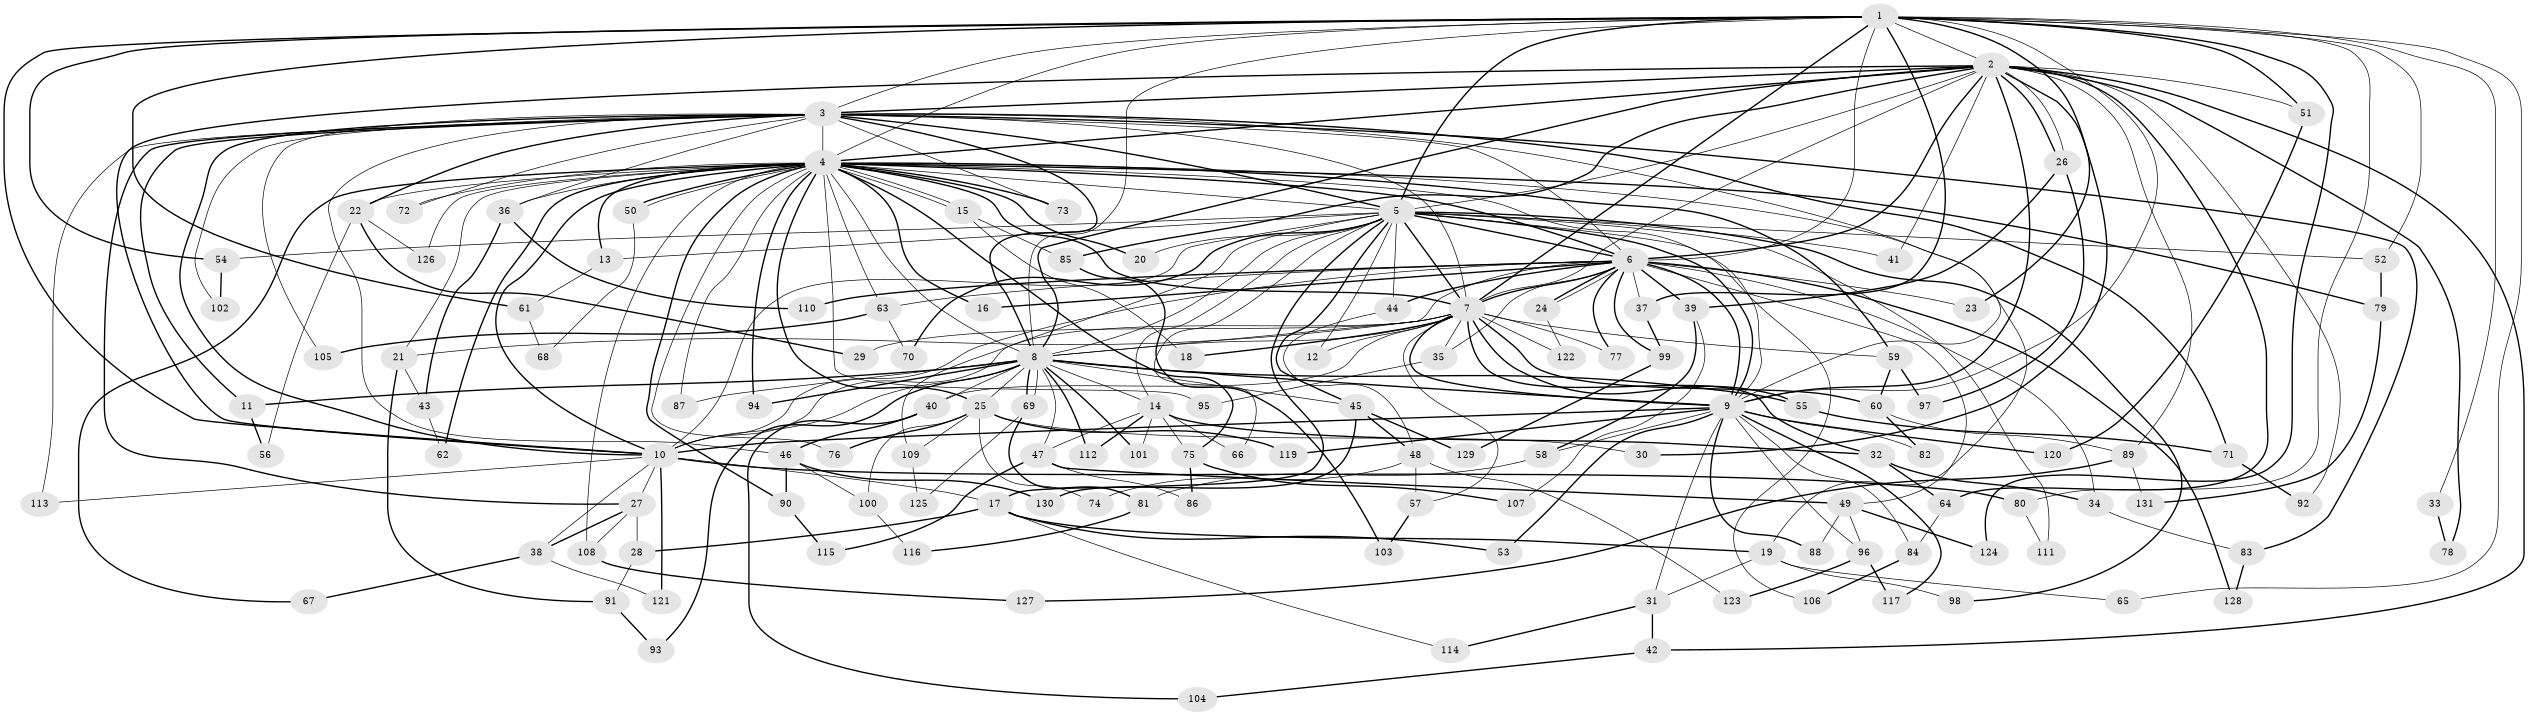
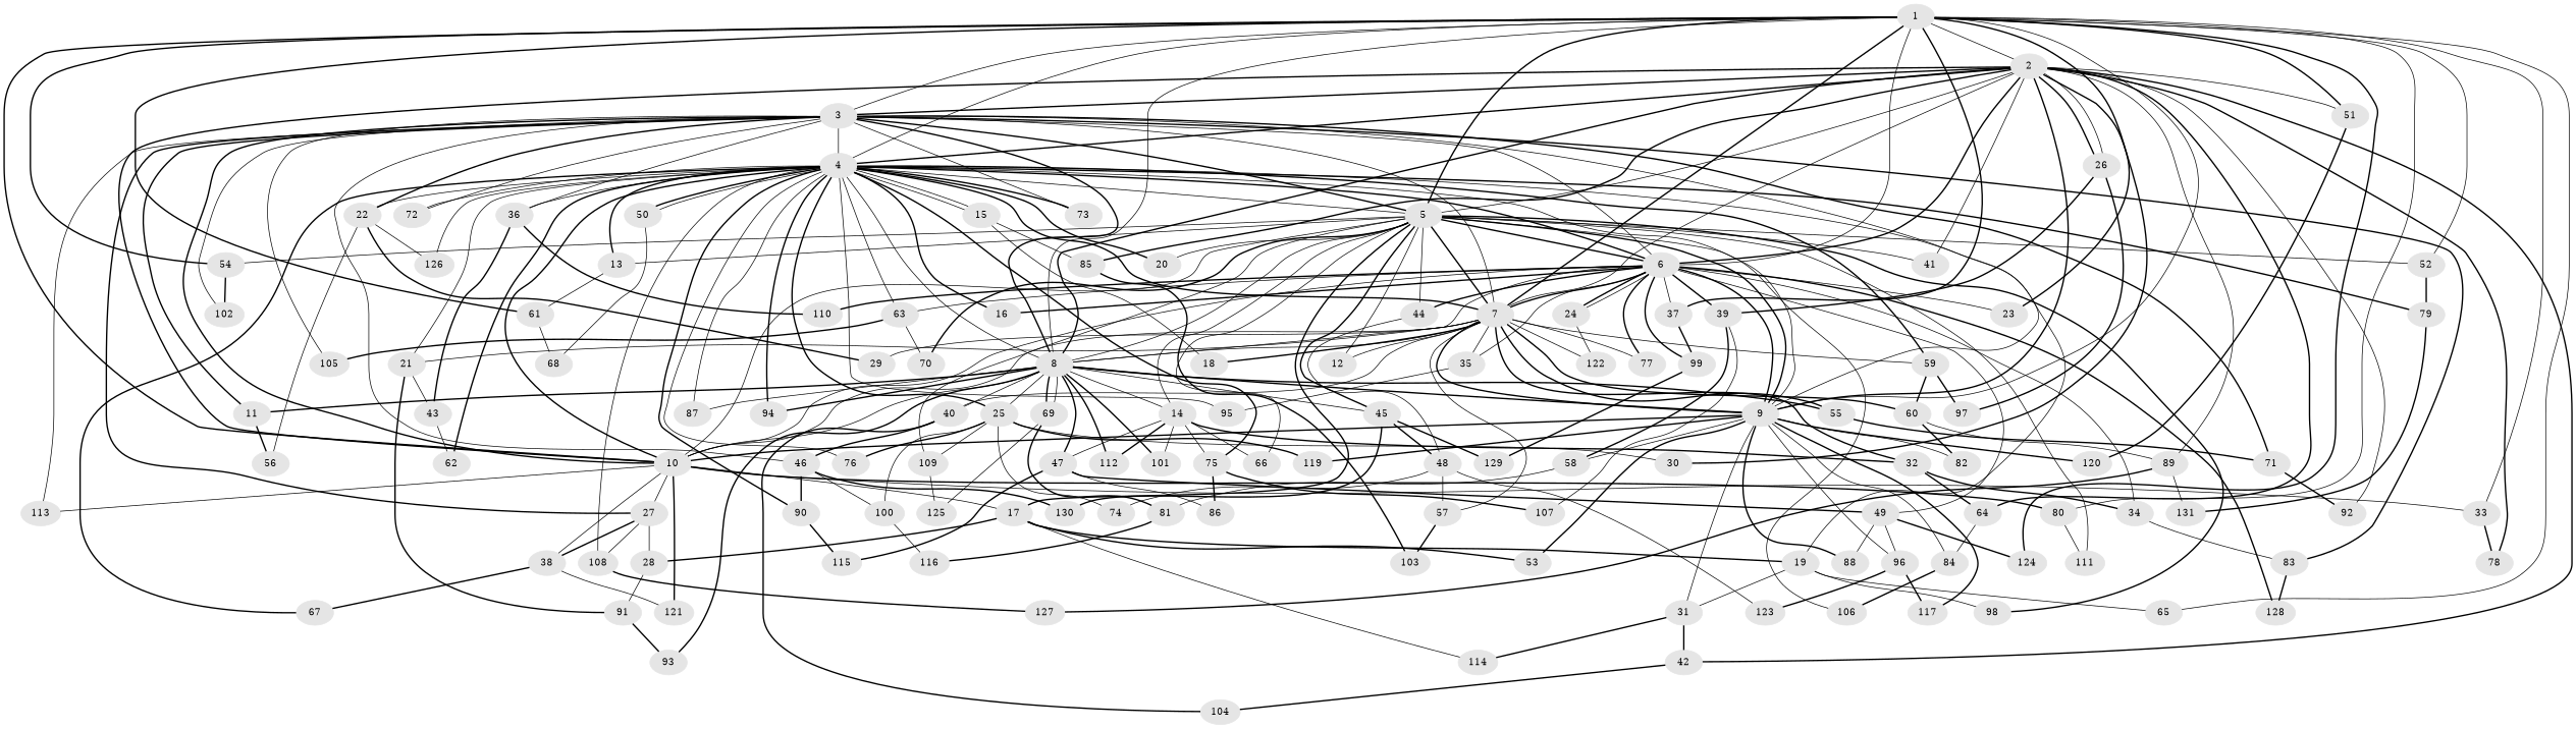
  graph {
    node [color=gray90 style=filled]
    edge [style=bold]
    1
    2
    3
    4
    5
    6
    7
    8
    9
    10
    23
    33
    37
    51
    52
    54
    61
    65
    80
    124
    26
    30
    41
    42
    64
    78
    85
    89
    92
    11
    22
    27
    36
    46
    71
    72
    73
    83
    102
    105
    113
    13
    15
    16
    19
    20
    21
    25
    50
    59
    62
    63
    67
    75
    76
    79
    87
    90
    94
    95
    108
    126
    12
    14
    17
    44
    45
    66
    70
    98
    106
    109
    111
    24
    34
    35
    39
    49
    77
    99
    110
    128
    18
    29
    32
    40
    55
    57
    60
    122
    47
    69
    93
    101
    112
    31
    53
    58
    82
    84
    88
    96
    117
    119
    120
    38
    121
    68
    97
    104
    103
    131
    127
    56
    28
    43
    100
    130
    91
    74
    107
    86
    115
    114
    48
    129
    125
    81
    123
    116
    1 -- 2 [style=solid]
    1 -- 3 [style=solid]
    1 -- 4 [style=solid]
    1 -- 5
    1 -- 6 [style=solid]
    1 -- 7
    1 -- 8 [style=solid]
    1 -- 9 [style=solid]
    1 -- 10
    1 -- 23
    1 -- 33 [style=solid]
    1 -- 37
    1 -- 51
    1 -- 52 [style=solid]
    1 -- 54
    1 -- 61
    1 -- 65 [style=solid]
    1 -- 80 [style=solid]
    1 -- 124
    2 -- 3
    2 -- 4
    2 -- 5 [style=solid]
    2 -- 6
    2 -- 7 [style=solid]
    2 -- 8
    2 -- 9
    2 -- 10
    2 -- 51 [style=solid]
    2 -- 26
    2 -- 26 [style=solid]
    2 -- 30
    2 -- 41 [style=solid]
    2 -- 42
    2 -- 64
    2 -- 78
    2 -- 85
    2 -- 89 [style=solid]
    2 -- 92 [style=solid]
    3 -- 4 [style=solid]
    3 -- 5
    3 -- 6 [style=solid]
    3 -- 7 [style=solid]
    3 -- 8
    3 -- 9 [style=solid]
    3 -- 10
    3 -- 11
    3 -- 22
    3 -- 27
    3 -- 36 [style=solid]
    3 -- 46 [style=solid]
    3 -- 71
    3 -- 72 [style=solid]
    3 -- 73 [style=solid]
    3 -- 83
    3 -- 102 [style=solid]
    3 -- 105 [style=solid]
    3 -- 113 [style=solid]
    4 -- 5 [style=solid]
    4 -- 6
    4 -- 7
    4 -- 8 [style=solid]
    4 -- 9 [style=solid]
    4 -- 10
    4 -- 22 [style=solid]
    4 -- 36 [style=solid]
    4 -- 72 [style=solid]
    4 -- 73
    4 -- 13
    4 -- 15 [style=solid]
    4 -- 15 [style=solid]
    4 -- 16
    4 -- 19 [style=solid]
    4 -- 20
    4 -- 21 [style=solid]
    4 -- 25
    4 -- 50
    4 -- 50 [style=solid]
    4 -- 59
    4 -- 62
    4 -- 63 [style=solid]
    4 -- 67
    4 -- 75
    4 -- 76 [style=solid]
    4 -- 79
    4 -- 87 [style=solid]
    4 -- 90
    4 -- 94
    4 -- 95 [style=solid]
    4 -- 108 [style=solid]
    4 -- 126 [style=solid]
    5 -- 6
    5 -- 7
    5 -- 8 [style=solid]
    5 -- 9
    5 -- 10 [style=solid]
    5 -- 52 [style=solid]
    5 -- 54 [style=solid]
    5 -- 41 [style=solid]
    5 -- 13 [style=solid]
    5 -- 20 [style=solid]
    5 -- 12 [style=solid]
    5 -- 14 [style=solid]
    5 -- 17
    5 -- 44 [style=solid]
    5 -- 45
    5 -- 66 [style=solid]
    5 -- 70
    5 -- 98
    5 -- 106 [style=solid]
    5 -- 109 [style=solid]
    5 -- 111 [style=solid]
    6 -- 7
    6 -- 8 [style=solid]
    6 -- 9
    6 -- 10 [style=solid]
    6 -- 23 [style=solid]
    6 -- 37 [style=solid]
    6 -- 16
    6 -- 63 [style=solid]
    6 -- 44
    6 -- 24
    6 -- 24 [style=solid]
    6 -- 34 [style=solid]
    6 -- 35 [style=solid]
    6 -- 39
    6 -- 49 [style=solid]
    6 -- 77
    6 -- 99
    6 -- 110
    6 -- 128
    7 -- 8 [style=solid]
    7 -- 9
    7 -- 10 [style=solid]
    7 -- 21 [style=solid]
    7 -- 59 [style=solid]
    7 -- 12 [style=solid]
    7 -- 35 [style=solid]
    7 -- 77 [style=solid]
    7 -- 18
    7 -- 29 [style=solid]
    7 -- 32
    7 -- 40 [style=solid]
    7 -- 55
    7 -- 57 [style=solid]
    7 -- 60
    7 -- 122 [style=solid]
    8 -- 9
    8 -- 10 [style=solid]
    8 -- 11
    8 -- 25 [style=solid]
    8 -- 87 [style=solid]
    8 -- 94
    8 -- 14 [style=solid]
    8 -- 45 [style=solid]
    8 -- 40 [style=solid]
    8 -- 55
-   8 -- 47 [style=solid]
+   8 -- 47
    8 -- 69
    8 -- 69 [style=solid]
    8 -- 93
    8 -- 101
    8 -- 112
    9 -- 10
    9 -- 31 [style=solid]
    9 -- 53
    9 -- 58 [style=solid]
    9 -- 82 [style=solid]
    9 -- 84 [style=solid]
    9 -- 88
    9 -- 96 [style=solid]
    9 -- 117
    9 -- 119
    9 -- 120
+   10 -- 33 [style=solid]
    10 -- 80
    10 -- 27 [style=solid]
    10 -- 113 [style=solid]
    10 -- 17 [style=solid]
    10 -- 38 [style=solid]
    10 -- 121
    33 -- 78
    37 -- 99
    51 -- 120
    52 -- 79
    54 -- 102
    61 -- 68 [style=solid]
    80 -- 111 [style=solid]
    26 -- 39
    26 -- 97
    42 -- 104
    64 -- 84 [style=solid]
    85 -- 103
    89 -- 131 [style=solid]
    89 -- 127
    11 -- 56
    22 -- 126 [style=solid]
    22 -- 29
    22 -- 56 [style=solid]
    27 -- 108 [style=solid]
    27 -- 38
    27 -- 28 [style=solid]
    36 -- 110
    36 -- 43
    46 -- 90
    46 -- 100 [style=solid]
    46 -- 130
    71 -- 92
    83 -- 128
    13 -- 61 [style=solid]
    15 -- 85 [style=solid]
    15 -- 18 [style=solid]
    19 -- 65 [style=solid]
    19 -- 98 [style=solid]
    19 -- 31 [style=solid]
    21 -- 43 [style=solid]
    21 -- 91
    25 -- 30 [style=solid]
    25 -- 76
    25 -- 109 [style=solid]
    25 -- 119
    25 -- 100 [style=solid]
    25 -- 74 [style=solid]
    50 -- 68 [style=solid]
    59 -- 60
    59 -- 97
    63 -- 105
    63 -- 70 [style=solid]
    75 -- 107
    75 -- 86
    79 -- 131
    90 -- 115
    108 -- 127
    14 -- 75 [style=solid]
    14 -- 66 [style=solid]
    14 -- 32
    14 -- 47 [style=solid]
    14 -- 101 [style=solid]
    14 -- 112
    17 -- 19
    17 -- 53
    17 -- 28
    17 -- 114 [style=solid]
    44 -- 48 [style=solid]
    45 -- 130
    45 -- 48
    45 -- 129
    109 -- 125 [style=solid]
    24 -- 122 [style=solid]
    34 -- 83 [style=solid]
    35 -- 95 [style=solid]
    39 -- 58
    39 -- 107 [style=solid]
    49 -- 124
    49 -- 88 [style=solid]
    49 -- 96 [style=solid]
    99 -- 129
    32 -- 64
    32 -- 34
    40 -- 46
    40 -- 104
    55 -- 71
    57 -- 103
    60 -- 89 [style=solid]
    60 -- 82
    47 -- 49
    47 -- 86 [style=solid]
    47 -- 115
    69 -- 125 [style=solid]
    69 -- 81
    31 -- 42
    31 -- 114
    58 -- 81 [style=solid]
    84 -- 106
    96 -- 117
    96 -- 123
    38 -- 67
    38 -- 121 [style=solid]
    28 -- 91 [style=solid]
    43 -- 62 [style=solid]
    100 -- 116 [style=solid]
    91 -- 93
    48 -- 57 [style=solid]
    48 -- 74 [style=solid]
    48 -- 123 [style=solid]
    81 -- 116
  }
